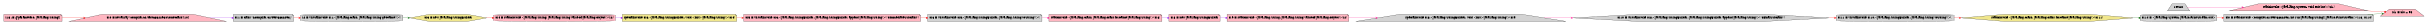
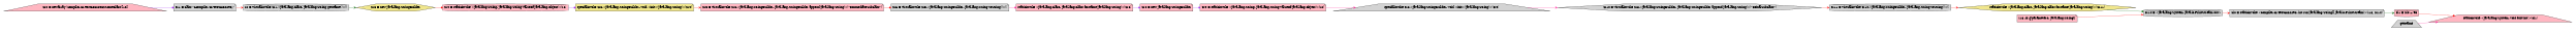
  digraph {
    rankdir=LR
    node [fillcolor=lightpink shape=note style=filled]
    edge [arrowhead=vee color=red]
    "$r0 = newarray (compiler.c2.Test6832293$SomeClass)[10]" [shape=trapezium]
    "r13 := @parameter0: java.lang.String[]"
    "$r1 = class \"Lcompiler/c2/Test6832293;\"" [fillcolor=lightgrey]
    "r2 = virtualinvoke $r1.<java.lang.Class: java.lang.String getName()>()" [fillcolor=lightgrey shape=cylinder]
    "$r3 = new java.lang.StringBuilder" [fillcolor=khaki shape=hexagon]
    "$r4 = staticinvoke <java.lang.String: java.lang.String valueOf(java.lang.Object)>(r2)" [shape=cylinder]
    "specialinvoke $r3.<java.lang.StringBuilder: void <init>(java.lang.String)>($r4)" [fillcolor=khaki]
    "$r5 = virtualinvoke $r3.<java.lang.StringBuilder: java.lang.StringBuilder append(java.lang.String)>(\"$ImmediateSubclass\")"
    "$r6 = virtualinvoke $r5.<java.lang.StringBuilder: java.lang.String toString()>()" [fillcolor=lightgrey]
    "staticinvoke <java.lang.Class: java.lang.Class forName(java.lang.String)>($r6)"
    "$r8 = new java.lang.StringBuilder"
    "$r9 = staticinvoke <java.lang.String: java.lang.String valueOf(java.lang.Object)>(r2)"
    "specialinvoke $r8.<java.lang.StringBuilder: void <init>(java.lang.String)>($r9)" [fillcolor=lightgrey shape=trapezium]
    "$r10 = virtualinvoke $r8.<java.lang.StringBuilder: java.lang.StringBuilder append(java.lang.String)>(\"$FinalSubclass\")" [fillcolor=lightgrey shape=hexagon]
    "$r11 = virtualinvoke $r10.<java.lang.StringBuilder: java.lang.String toString()>()" [fillcolor=lightgrey shape=cylinder]
    "staticinvoke <java.lang.Class: java.lang.Class forName(java.lang.String)>($r11)" [fillcolor=khaki shape=hexagon]
    "$r14 = <java.lang.System: java.io.PrintStream out>" [fillcolor=lightgrey shape=cylinder]
    "$i0 = staticinvoke <compiler.c2.Test6832293: int run(java.lang.String[],java.io.PrintStream)>(r13, $r14)" [fillcolor=lightgrey]
-   "$i1 = $i0 + 95" [shape=trapezium]
+   "$i1 = $i0 + 95" [shape=cylinder]
    "staticinvoke <java.lang.System: void exit(int)>($i1)" [shape=trapezium]
-   return [fillcolor=lightgrey shape=trapezium]
+   return [fillcolor=lightgrey shape=trapezium label=getName]
    "$r0 = newarray (compiler.c2.Test6832293$SomeClass)[10]" -> "$r1 = class \"Lcompiler/c2/Test6832293;\"" [arrowhead=dot color=purple]
-   "r13 := @parameter0: java.lang.String[]" -> "$r0 = newarray (compiler.c2.Test6832293$SomeClass)[10]"
+   "r13 := @parameter0: java.lang.String[]" -> "$r14 = <java.lang.System: java.io.PrintStream out>"
    "$r1 = class \"Lcompiler/c2/Test6832293;\"" -> "r2 = virtualinvoke $r1.<java.lang.Class: java.lang.String getName()>()"
    "r2 = virtualinvoke $r1.<java.lang.Class: java.lang.String getName()>()" -> "$r3 = new java.lang.StringBuilder" [color=darkgreen]
    "$r3 = new java.lang.StringBuilder" -> "$r4 = staticinvoke <java.lang.String: java.lang.String valueOf(java.lang.Object)>(r2)" [arrowhead=dot]
    "$r4 = staticinvoke <java.lang.String: java.lang.String valueOf(java.lang.Object)>(r2)" -> "specialinvoke $r3.<java.lang.StringBuilder: void <init>(java.lang.String)>($r4)" [arrowhead=dot color=purple]
    "specialinvoke $r3.<java.lang.StringBuilder: void <init>(java.lang.String)>($r4)" -> "$r5 = virtualinvoke $r3.<java.lang.StringBuilder: java.lang.StringBuilder append(java.lang.String)>(\"$ImmediateSubclass\")"
    "$r5 = virtualinvoke $r3.<java.lang.StringBuilder: java.lang.StringBuilder append(java.lang.String)>(\"$ImmediateSubclass\")" -> "$r6 = virtualinvoke $r5.<java.lang.StringBuilder: java.lang.String toString()>()" [arrowhead=dot]
    "$r6 = virtualinvoke $r5.<java.lang.StringBuilder: java.lang.String toString()>()" -> "staticinvoke <java.lang.Class: java.lang.Class forName(java.lang.String)>($r6)" [arrowhead=dot color=deeppink]
    "staticinvoke <java.lang.Class: java.lang.Class forName(java.lang.String)>($r6)" -> "$r8 = new java.lang.StringBuilder" [arrowhead=dot color=purple]
    "$r8 = new java.lang.StringBuilder" -> "$r9 = staticinvoke <java.lang.String: java.lang.String valueOf(java.lang.Object)>(r2)" [arrowhead=dot color=purple]
    "$r9 = staticinvoke <java.lang.String: java.lang.String valueOf(java.lang.Object)>(r2)" -> "specialinvoke $r8.<java.lang.StringBuilder: void <init>(java.lang.String)>($r9)" [color=deeppink]
    "specialinvoke $r8.<java.lang.StringBuilder: void <init>(java.lang.String)>($r9)" -> "$r10 = virtualinvoke $r8.<java.lang.StringBuilder: java.lang.StringBuilder append(java.lang.String)>(\"$FinalSubclass\")" [color=deeppink]
    "$r10 = virtualinvoke $r8.<java.lang.StringBuilder: java.lang.StringBuilder append(java.lang.String)>(\"$FinalSubclass\")" -> "$r11 = virtualinvoke $r10.<java.lang.StringBuilder: java.lang.String toString()>()"
    "$r11 = virtualinvoke $r10.<java.lang.StringBuilder: java.lang.String toString()>()" -> "staticinvoke <java.lang.Class: java.lang.Class forName(java.lang.String)>($r11)"
    "staticinvoke <java.lang.Class: java.lang.Class forName(java.lang.String)>($r11)" -> "$r14 = <java.lang.System: java.io.PrintStream out>" [arrowhead=dot color=darkgreen]
    "$r14 = <java.lang.System: java.io.PrintStream out>" -> "$i0 = staticinvoke <compiler.c2.Test6832293: int run(java.lang.String[],java.io.PrintStream)>(r13, $r14)"
    "$i0 = staticinvoke <compiler.c2.Test6832293: int run(java.lang.String[],java.io.PrintStream)>(r13, $r14)" -> "$i1 = $i0 + 95" [color=darkgreen]
-   "staticinvoke <java.lang.System: void exit(int)>($i1)" -> "$i1 = $i0 + 95" [arrowhead=dot]
+   "$i1 = $i0 + 95" -> "staticinvoke <java.lang.System: void exit(int)>($i1)" [arrowhead=dot]
    return -> "staticinvoke <java.lang.System: void exit(int)>($i1)" [color=deeppink]
  }
